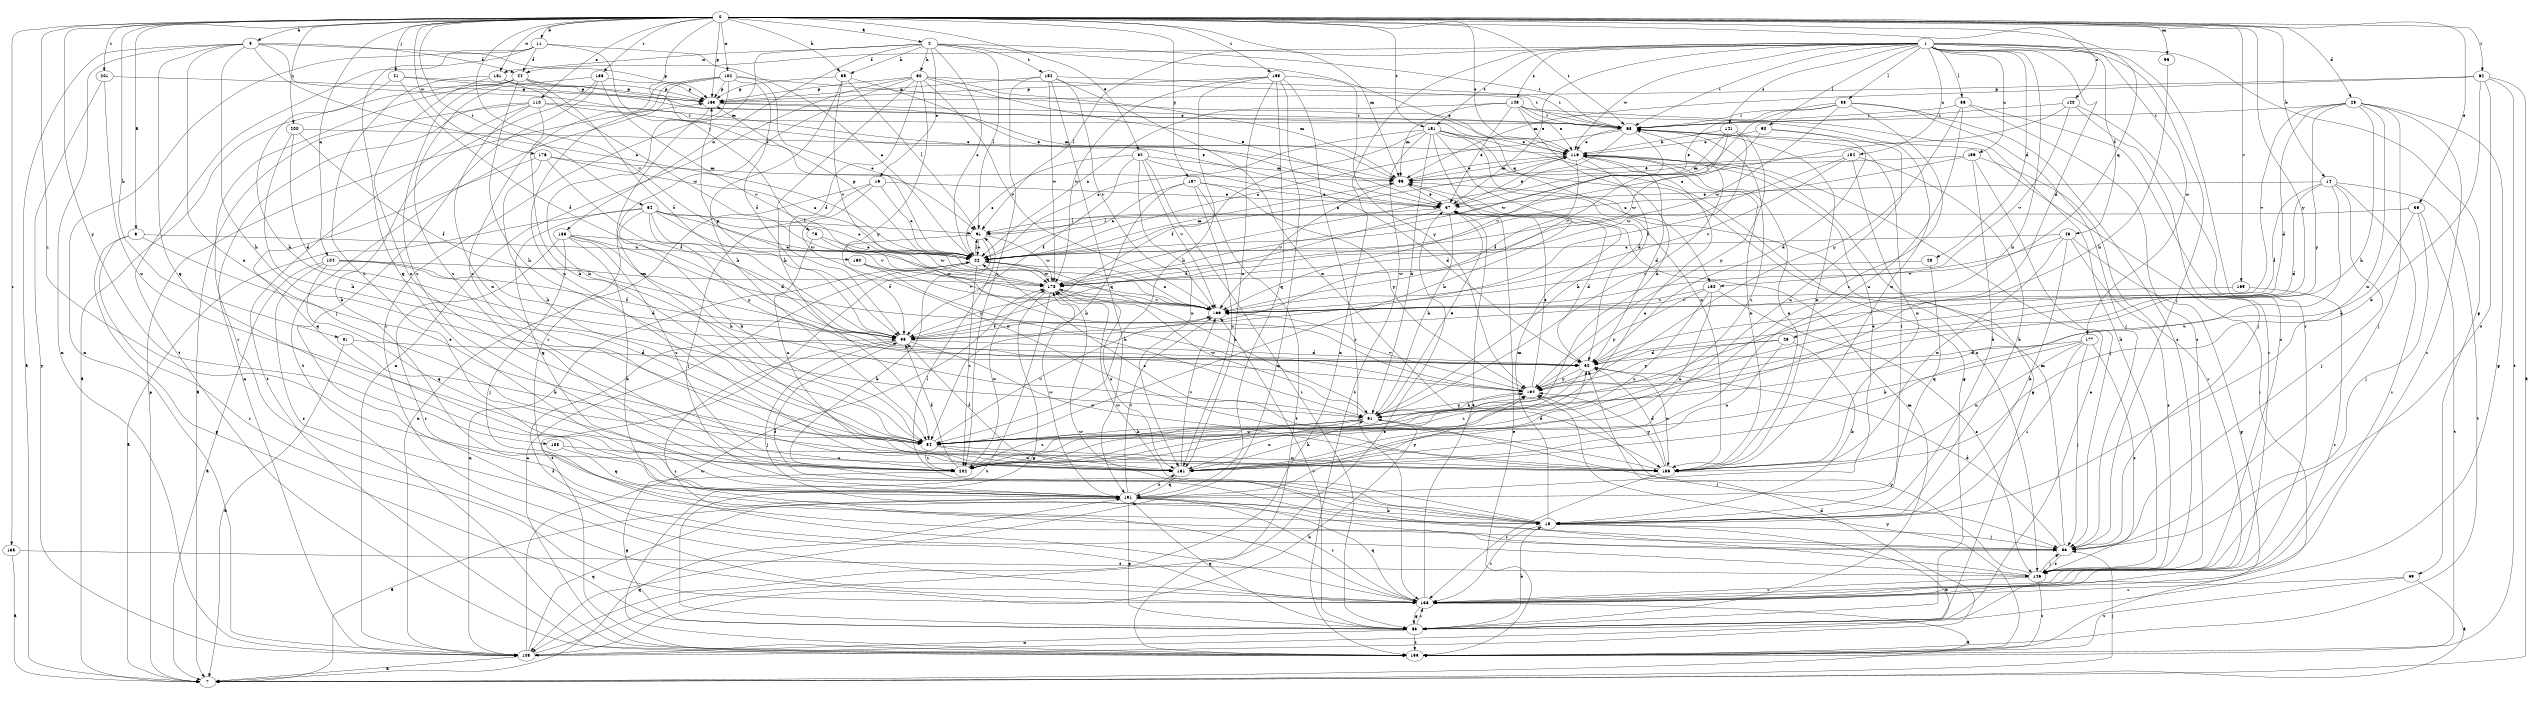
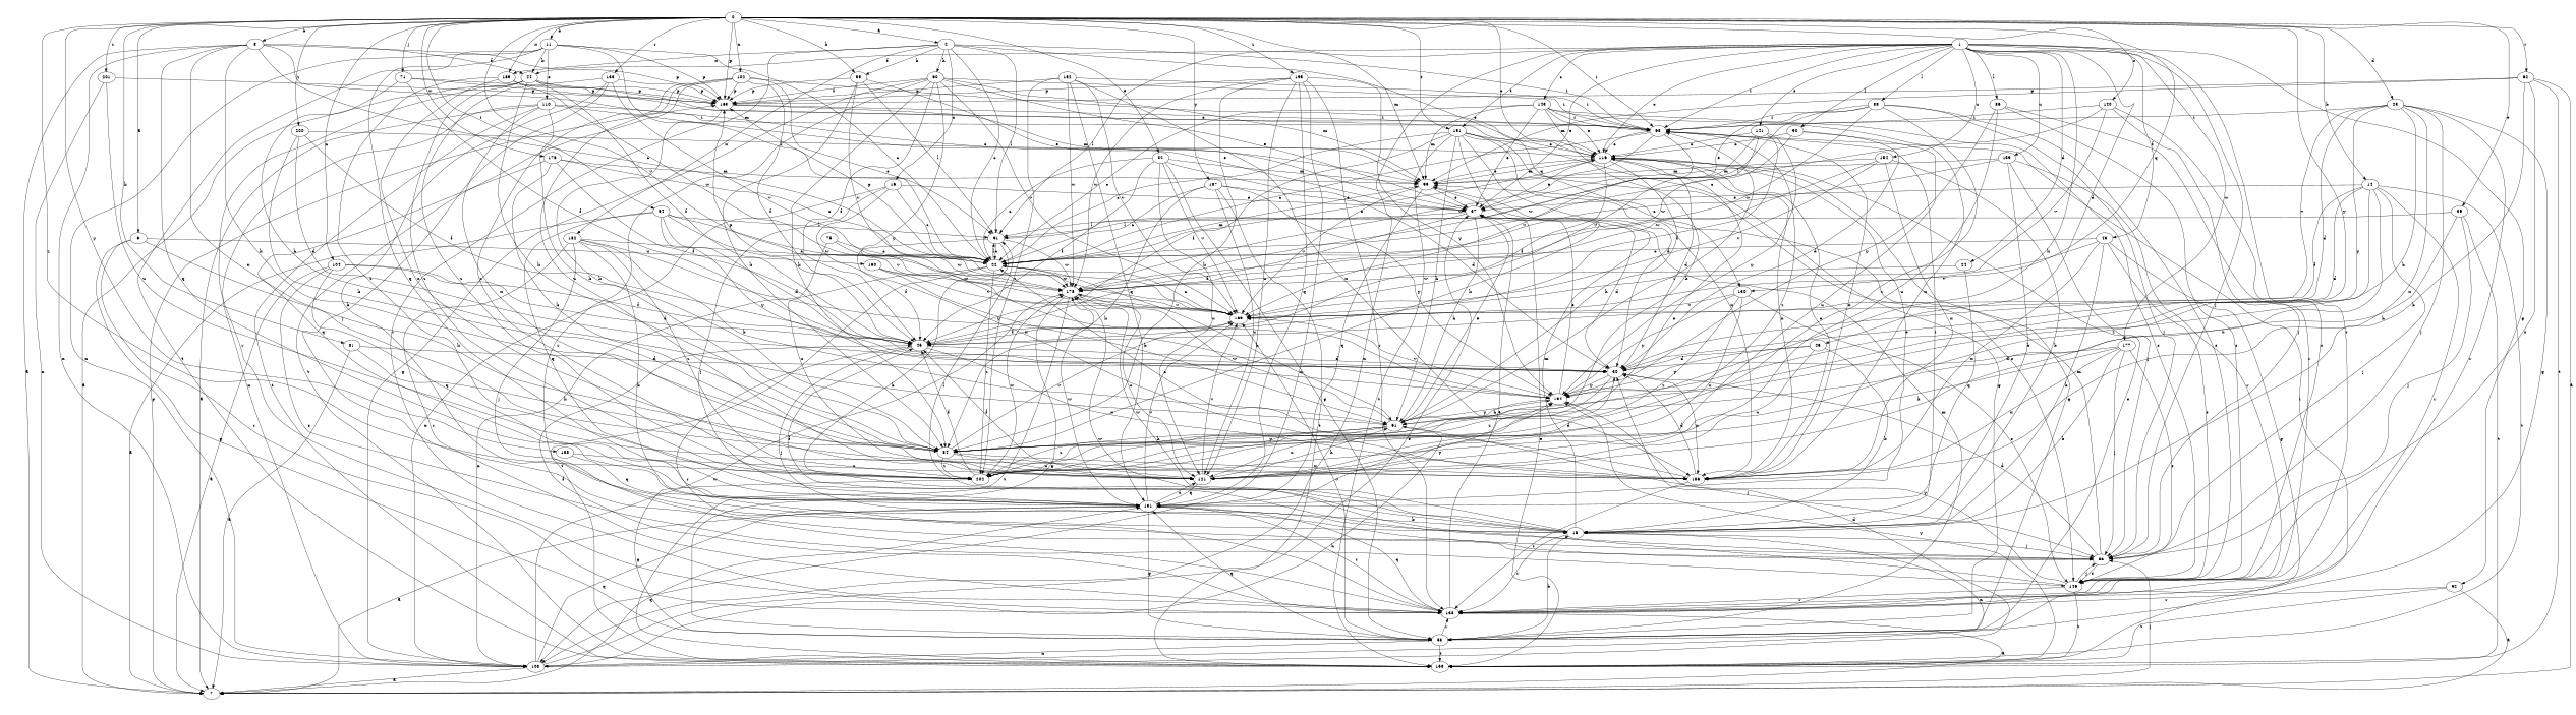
  strict digraph {
    0
    2
    6
    8
    11
    14
    23
    32
    36
    55
    62
    64
    68
-   71 [label=41]
+   71
    75
    81
-   96
    99
    102
    104
    110
    116
    n23 [label=163]
    130
    133
-   135
    140
    151
-   165
    169
    176
-   181
+   181 [label=189]
    187
    188
    194
    195
    200
    201
    202
    91
    138
    16
    22
    60
    152
-   183
+   183 [label=182]
    84
    53
    160
    44
    108
    7
    131
    186
    153
    37
    n57 [label=56]
    30
-   45 [label=35]
-   161
+   45
+   161 [label=121]
    61
    15
    146
    178
    1
    26
-   28
+   28 [label=24]
    43
-   52 [label=59]
+   52
    86
    88
    90
    141
    143
    154
    159
    177
    0 -> 2 [label=a]
    0 -> 6 [label=a]
    0 -> 8 [label=b]
    0 -> 11 [label=b]
    0 -> 14 [label=b]
    0 -> 23 [label=d]
    0 -> 32 [label=e]
    0 -> 36 [label=e]
    0 -> 55 [label=h]
    0 -> 62 [label=i]
    0 -> 64 [label=i]
    0 -> 68 [label=i]
    0 -> 71 [label=j]
-   0 -> 75 [label=j]
    0 -> 81 [label=k]
-   0 -> 96 [label=m]
    0 -> 99 [label=m]
    0 -> 102 [label=n]
    0 -> 104 [label=n]
-   0 -> 110 [label=o]
+   11 -> 110 [label=o]
    0 -> 116 [label=o]
    0 -> n23 [label=p]
    0 -> 130 [label=q]
    0 -> 133 [label=r]
-   0 -> 135 [label=r]
    0 -> 140 [label=s]
    0 -> 151 [label=t]
-   0 -> 165 [label=v]
    0 -> 169 [label=v]
    0 -> 176 [label=w]
    0 -> 181 [label=x]
    0 -> 187 [label=y]
    0 -> 188 [label=y]
    0 -> 194 [label=y]
    0 -> 195 [label=z]
    0 -> 200 [label=z]
    0 -> 201 [label=z]
    0 -> 202 [label=z]
    2 -> 55 [label=h]
    2 -> 68 [label=i]
    2 -> 130 [label=q]
    2 -> 181 [label=x]
    2 -> 91 [label=l]
    2 -> 138 [label=r]
    2 -> 16 [label=c]
    2 -> 22 [label=c]
    2 -> 60 [label=h]
-   2 -> 152 [label=t]
    2 -> 183 [label=x]
    6 -> 138 [label=r]
-   6 -> 84 [label=o]
+   6 -> 84 [label=k]
    6 -> 53 [label=g]
    6 -> 160 [label=u]
    8 -> 99 [label=m]
    8 -> n23 [label=p]
    8 -> 22 [label=c]
    8 -> 84 [label=k]
    8 -> 44 [label=f]
    8 -> 108 [label=n]
    8 -> 7 [label=a]
    8 -> 131 [label=q]
    8 -> 186 [label=x]
+   11 -> n23 [label=p]
    11 -> 91 [label=l]
    11 -> 22 [label=c]
-   11 -> 44 [label=f]
+   11 -> 44 [label=k]
    11 -> 108 [label=n]
    11 -> 131 [label=q]
    11 -> 153 [label=t]
+   14 -> 202 [label=z]
    14 -> 138 [label=r]
    14 -> 153 [label=t]
    14 -> 37 [label=e]
    14 -> n57 [label=j]
    14 -> 30 [label=d]
    14 -> 45 [label=f]
    14 -> 161 [label=u]
    23 -> 68 [label=i]
    23 -> 169 [label=v]
    23 -> 194 [label=y]
    23 -> 138 [label=r]
    23 -> 53 [label=g]
    23 -> 186 [label=x]
    23 -> n57 [label=j]
    23 -> 30 [label=d]
    23 -> 61 [label=h]
    32 -> 99 [label=m]
    32 -> 169 [label=v]
    32 -> 22 [label=c]
-   32 -> 53 [label=i]
+   32 -> 53 [label=g]
    32 -> 30 [label=d]
    32 -> 45 [label=f]
    32 -> 161 [label=u]
    36 -> 91 [label=l]
    36 -> 153 [label=t]
    36 -> n57 [label=j]
    36 -> 61 [label=h]
    55 -> n23 [label=p]
    55 -> 169 [label=v]
    55 -> 91 [label=l]
    55 -> 84 [label=k]
    55 -> 37 [label=e]
    62 -> 99 [label=m]
    62 -> n23 [label=p]
    62 -> 7 [label=a]
    62 -> 153 [label=t]
    62 -> 15 [label=b]
    62 -> 146 [label=s]
    64 -> 169 [label=v]
    64 -> 194 [label=y]
    64 -> 91 [label=l]
-   64 -> 22 [label=c]
-   64 -> 84 [label=k]
    64 -> 7 [label=a]
    64 -> 131 [label=q]
    64 -> 30 [label=d]
    64 -> 178 [label=w]
    68 -> 116 [label=o]
    68 -> 169 [label=v]
    68 -> 202 [label=z]
    68 -> 22 [label=c]
    68 -> 186 [label=x]
    68 -> 178 [label=w]
    71 -> 68 [label=i]
    71 -> n23 [label=p]
    71 -> 45 [label=f]
    71 -> 61 [label=h]
    75 -> 22 [label=c]
    75 -> 161 [label=u]
    75 -> 178 [label=w]
    81 -> 84 [label=k]
    81 -> 7 [label=a]
    81 -> 30 [label=d]
-   96 -> 84 [label=k]
    99 -> 116 [label=o]
    99 -> 169 [label=v]
+   99 -> 131 [label=q]
    99 -> 37 [label=e]
    102 -> 116 [label=o]
    102 -> n23 [label=p]
    102 -> 202 [label=z]
    102 -> 22 [label=c]
-   102 -> 186 [label=x]
    102 -> 153 [label=t]
    102 -> 45 [label=f]
    102 -> 161 [label=u]
    104 -> 7 [label=a]
    104 -> 131 [label=q]
    104 -> 30 [label=d]
    104 -> 45 [label=f]
    104 -> 146 [label=s]
-   104 -> 178 [label=w]
    110 -> 68 [label=i]
    110 -> 84 [label=k]
    110 -> 108 [label=n]
    110 -> 7 [label=a]
    110 -> 186 [label=x]
    110 -> 153 [label=t]
    110 -> 37 [label=e]
    116 -> 99 [label=m]
    116 -> 53 [label=g]
    116 -> 186 [label=x]
    116 -> 37 [label=e]
    116 -> 30 [label=d]
    116 -> 45 [label=f]
    116 -> 61 [label=h]
    n23 -> 68 [label=i]
    n23 -> 99 [label=m]
    n23 -> 84 [label=k]
    130 -> 169 [label=v]
    130 -> 194 [label=y]
    130 -> 202 [label=z]
    130 -> 161 [label=u]
    130 -> 146 [label=s]
    133 -> n23 [label=p]
    133 -> 169 [label=v]
    133 -> 202 [label=z]
    133 -> n57 [label=j]
    133 -> 15 [label=b]
-   135 -> 7 [label=a]
-   135 -> 146 [label=s]
    140 -> 68 [label=i]
    140 -> 169 [label=v]
    140 -> 22 [label=c]
    140 -> n57 [label=j]
    140 -> 146 [label=s]
    151 -> 116 [label=o]
    151 -> 22 [label=c]
    151 -> 84 [label=k]
    151 -> 53 [label=g]
    151 -> 186 [label=x]
    151 -> 153 [label=t]
    151 -> 30 [label=d]
    151 -> 45 [label=f]
    151 -> 61 [label=h]
    151 -> 146 [label=s]
-   165 -> 169 [label=v]
-   165 -> 138 [label=r]
    169 -> 22 [label=c]
    169 -> 45 [label=f]
    176 -> 99 [label=m]
    176 -> 22 [label=c]
    176 -> 84 [label=k]
    176 -> 131 [label=q]
    176 -> 45 [label=f]
    181 -> n23 [label=p]
    181 -> 202 [label=z]
    181 -> 161 [label=u]
    181 -> 178 [label=w]
    187 -> 194 [label=y]
    187 -> 22 [label=c]
    187 -> 84 [label=k]
    187 -> 153 [label=t]
    187 -> 37 [label=e]
    187 -> 161 [label=u]
    188 -> 131 [label=q]
    188 -> 161 [label=u]
    194 -> 169 [label=v]
    194 -> 37 [label=e]
    194 -> 61 [label=h]
    195 -> n23 [label=p]
    195 -> 194 [label=y]
    195 -> 138 [label=r]
    195 -> 84 [label=k]
    195 -> 108 [label=n]
    195 -> 131 [label=q]
    195 -> 161 [label=u]
    195 -> 178 [label=w]
    200 -> 116 [label=o]
    200 -> 84 [label=k]
    200 -> 30 [label=d]
    200 -> 45 [label=f]
    201 -> n23 [label=p]
-   201 -> 108 [label=y]
+   201 -> 108 [label=n]
    201 -> 161 [label=u]
    202 -> 116 [label=o]
    202 -> 194 [label=y]
    202 -> 53 [label=g]
    202 -> 45 [label=f]
    202 -> 178 [label=w]
    91 -> 22 [label=c]
    91 -> 45 [label=f]
    91 -> 15 [label=b]
    91 -> 178 [label=w]
-   138 -> 53 [label=g]
    138 -> 7 [label=a]
    138 -> 131 [label=q]
    138 -> 37 [label=e]
    138 -> 45 [label=f]
    16 -> 22 [label=c]
    16 -> 108 [label=n]
    16 -> 186 [label=x]
    16 -> 37 [label=e]
    16 -> n57 [label=j]
    22 -> 99 [label=m]
    22 -> 116 [label=o]
    22 -> n23 [label=p]
    22 -> 202 [label=z]
    22 -> 91 [label=l]
    22 -> 108 [label=n]
    22 -> 153 [label=t]
    22 -> 61 [label=h]
    22 -> 178 [label=w]
    60 -> 68 [label=i]
    60 -> 99 [label=m]
-   60 -> n23 [label=p]
+   60 -> n23 [label=f]
    60 -> 169 [label=v]
    60 -> 194 [label=y]
    60 -> 138 [label=r]
    60 -> 84 [label=k]
-   60 -> 108 [label=n]
+   60 -> 108 [label=g]
    60 -> 37 [label=e]
    60 -> 45 [label=f]
    152 -> 68 [label=i]
    152 -> n23 [label=p]
    152 -> 169 [label=v]
    152 -> 202 [label=z]
    152 -> 131 [label=q]
    152 -> 186 [label=x]
    152 -> 178 [label=w]
    183 -> 194 [label=y]
    183 -> 202 [label=z]
    183 -> 138 [label=r]
    183 -> 22 [label=c]
    183 -> n57 [label=j]
    183 -> 61 [label=h]
    183 -> 15 [label=b]
    84 -> 169 [label=v]
    84 -> 202 [label=z]
    84 -> 186 [label=x]
    84 -> 161 [label=u]
    53 -> 99 [label=m]
    53 -> 116 [label=o]
    53 -> 169 [label=v]
    53 -> 138 [label=r]
    53 -> 108 [label=n]
    53 -> 131 [label=q]
    53 -> 153 [label=t]
    53 -> 15 [label=b]
    160 -> 169 [label=v]
    160 -> 61 [label=h]
    160 -> 178 [label=w]
    44 -> 116 [label=o]
    44 -> n23 [label=p]
    44 -> 202 [label=z]
    44 -> 138 [label=r]
    44 -> 84 [label=k]
    44 -> 7 [label=a]
    44 -> 45 [label=f]
    108 -> 7 [label=a]
    108 -> 131 [label=q]
    108 -> 37 [label=e]
    108 -> 30 [label=d]
    108 -> 61 [label=h]
    108 -> 178 [label=w]
    7 -> n23 [label=p]
    7 -> 131 [label=q]
    7 -> n57 [label=j]
    131 -> 116 [label=o]
    131 -> 169 [label=v]
    131 -> 194 [label=y]
    131 -> 138 [label=r]
    131 -> 53 [label=g]
    131 -> 7 [label=a]
    131 -> 161 [label=u]
    131 -> 15 [label=b]
    131 -> 178 [label=w]
    186 -> 116 [label=o]
-   186 -> 194 [label=y]
    186 -> 138 [label=r]
    186 -> 22 [label=c]
    186 -> 30 [label=d]
    153 -> 68 [label=i]
    153 -> 194 [label=y]
-   153 -> 22 [label=c]
    153 -> 37 [label=e]
    37 -> 91 [label=l]
    37 -> 30 [label=d]
    37 -> 45 [label=f]
    37 -> 61 [label=h]
    n57 -> 99 [label=m]
    n57 -> 30 [label=d]
    n57 -> 146 [label=s]
    30 -> 194 [label=y]
    30 -> 202 [label=z]
    30 -> 186 [label=x]
    45 -> n23 [label=p]
    45 -> 138 [label=r]
    45 -> 186 [label=x]
    45 -> n57 [label=j]
    45 -> 30 [label=d]
    161 -> 169 [label=v]
    161 -> 131 [label=q]
    161 -> 30 [label=d]
    161 -> 45 [label=f]
    161 -> 61 [label=h]
    61 -> 68 [label=i]
    61 -> 194 [label=y]
    61 -> 202 [label=z]
    61 -> 84 [label=k]
    61 -> 37 [label=e]
    61 -> n57 [label=j]
    61 -> 161 [label=u]
    61 -> 178 [label=w]
    15 -> 68 [label=i]
    15 -> 99 [label=m]
    15 -> 91 [label=l]
    15 -> 138 [label=r]
    15 -> 108 [label=n]
    15 -> n57 [label=j]
    15 -> 45 [label=f]
    15 -> 178 [label=w]
    146 -> 194 [label=y]
    146 -> 138 [label=r]
    146 -> 153 [label=t]
    146 -> n57 [label=j]
    146 -> 178 [label=w]
    178 -> 169 [label=v]
    178 -> 53 [label=g]
    178 -> 153 [label=t]
    178 -> 161 [label=u]
    1 -> 68 [label=i]
-   1 -> 116 [label=w]
+   1 -> 116 [label=o]
    1 -> 151 [label=t]
    1 -> 91 [label=l]
    1 -> 138 [label=r]
    1 -> 84 [label=k]
    1 -> 44 [label=f]
    1 -> 108 [label=n]
    1 -> 37 [label=e]
    1 -> n57 [label=j]
    1 -> 26 [label=d]
    1 -> 28 [label=d]
    1 -> 43 [label=f]
    1 -> 52 [label=g]
    1 -> 86 [label=l]
    1 -> 88 [label=l]
    1 -> 90 [label=l]
    1 -> 141 [label=s]
    1 -> 143 [label=s]
    1 -> 154 [label=u]
    1 -> 159 [label=u]
    1 -> 177 [label=w]
    26 -> 194 [label=y]
    26 -> 30 [label=d]
    26 -> 161 [label=u]
    26 -> 15 [label=b]
    28 -> 131 [label=q]
    28 -> 178 [label=w]
    43 -> 169 [label=v]
    43 -> 22 [label=c]
    43 -> 53 [label=g]
    43 -> 186 [label=x]
    43 -> 15 [label=b]
    43 -> 146 [label=s]
    52 -> 138 [label=r]
    52 -> 7 [label=a]
    52 -> 153 [label=t]
-   86 -> 68 [label=i]
    86 -> 194 [label=y]
    86 -> 138 [label=r]
    86 -> 161 [label=u]
    86 -> 146 [label=s]
    88 -> 68 [label=i]
    88 -> 202 [label=z]
    88 -> 91 [label=l]
    88 -> 37 [label=e]
    88 -> n57 [label=j]
    88 -> 146 [label=s]
    88 -> 178 [label=w]
    90 -> 116 [label=o]
    90 -> 30 [label=d]
    90 -> 161 [label=u]
    90 -> 178 [label=w]
-   141 -> 116 [label=h]
+   141 -> 116 [label=o]
    141 -> 169 [label=v]
    141 -> 194 [label=y]
    141 -> 45 [label=f]
    141 -> 178 [label=w]
    143 -> 68 [label=i]
    143 -> 99 [label=m]
    143 -> 116 [label=o]
    143 -> 22 [label=c]
    143 -> 84 [label=k]
    143 -> 186 [label=x]
    143 -> 37 [label=e]
-   143 -> 146 [label=k]
-   154 -> 99 [label=e]
+   143 -> 146 [label=s]
+   154 -> 99 [label=m]
    154 -> 169 [label=v]
    154 -> 186 [label=x]
    154 -> 15 [label=b]
    154 -> 178 [label=w]
    159 -> 99 [label=m]
    159 -> 138 [label=r]
    159 -> 22 [label=c]
    159 -> n57 [label=j]
    159 -> 15 [label=b]
    177 -> 84 [label=k]
    177 -> 186 [label=x]
    177 -> n57 [label=j]
    177 -> 30 [label=d]
-   177 -> 15 [label=i]
+   177 -> 15 [label=b]
    177 -> 146 [label=s]
  }
